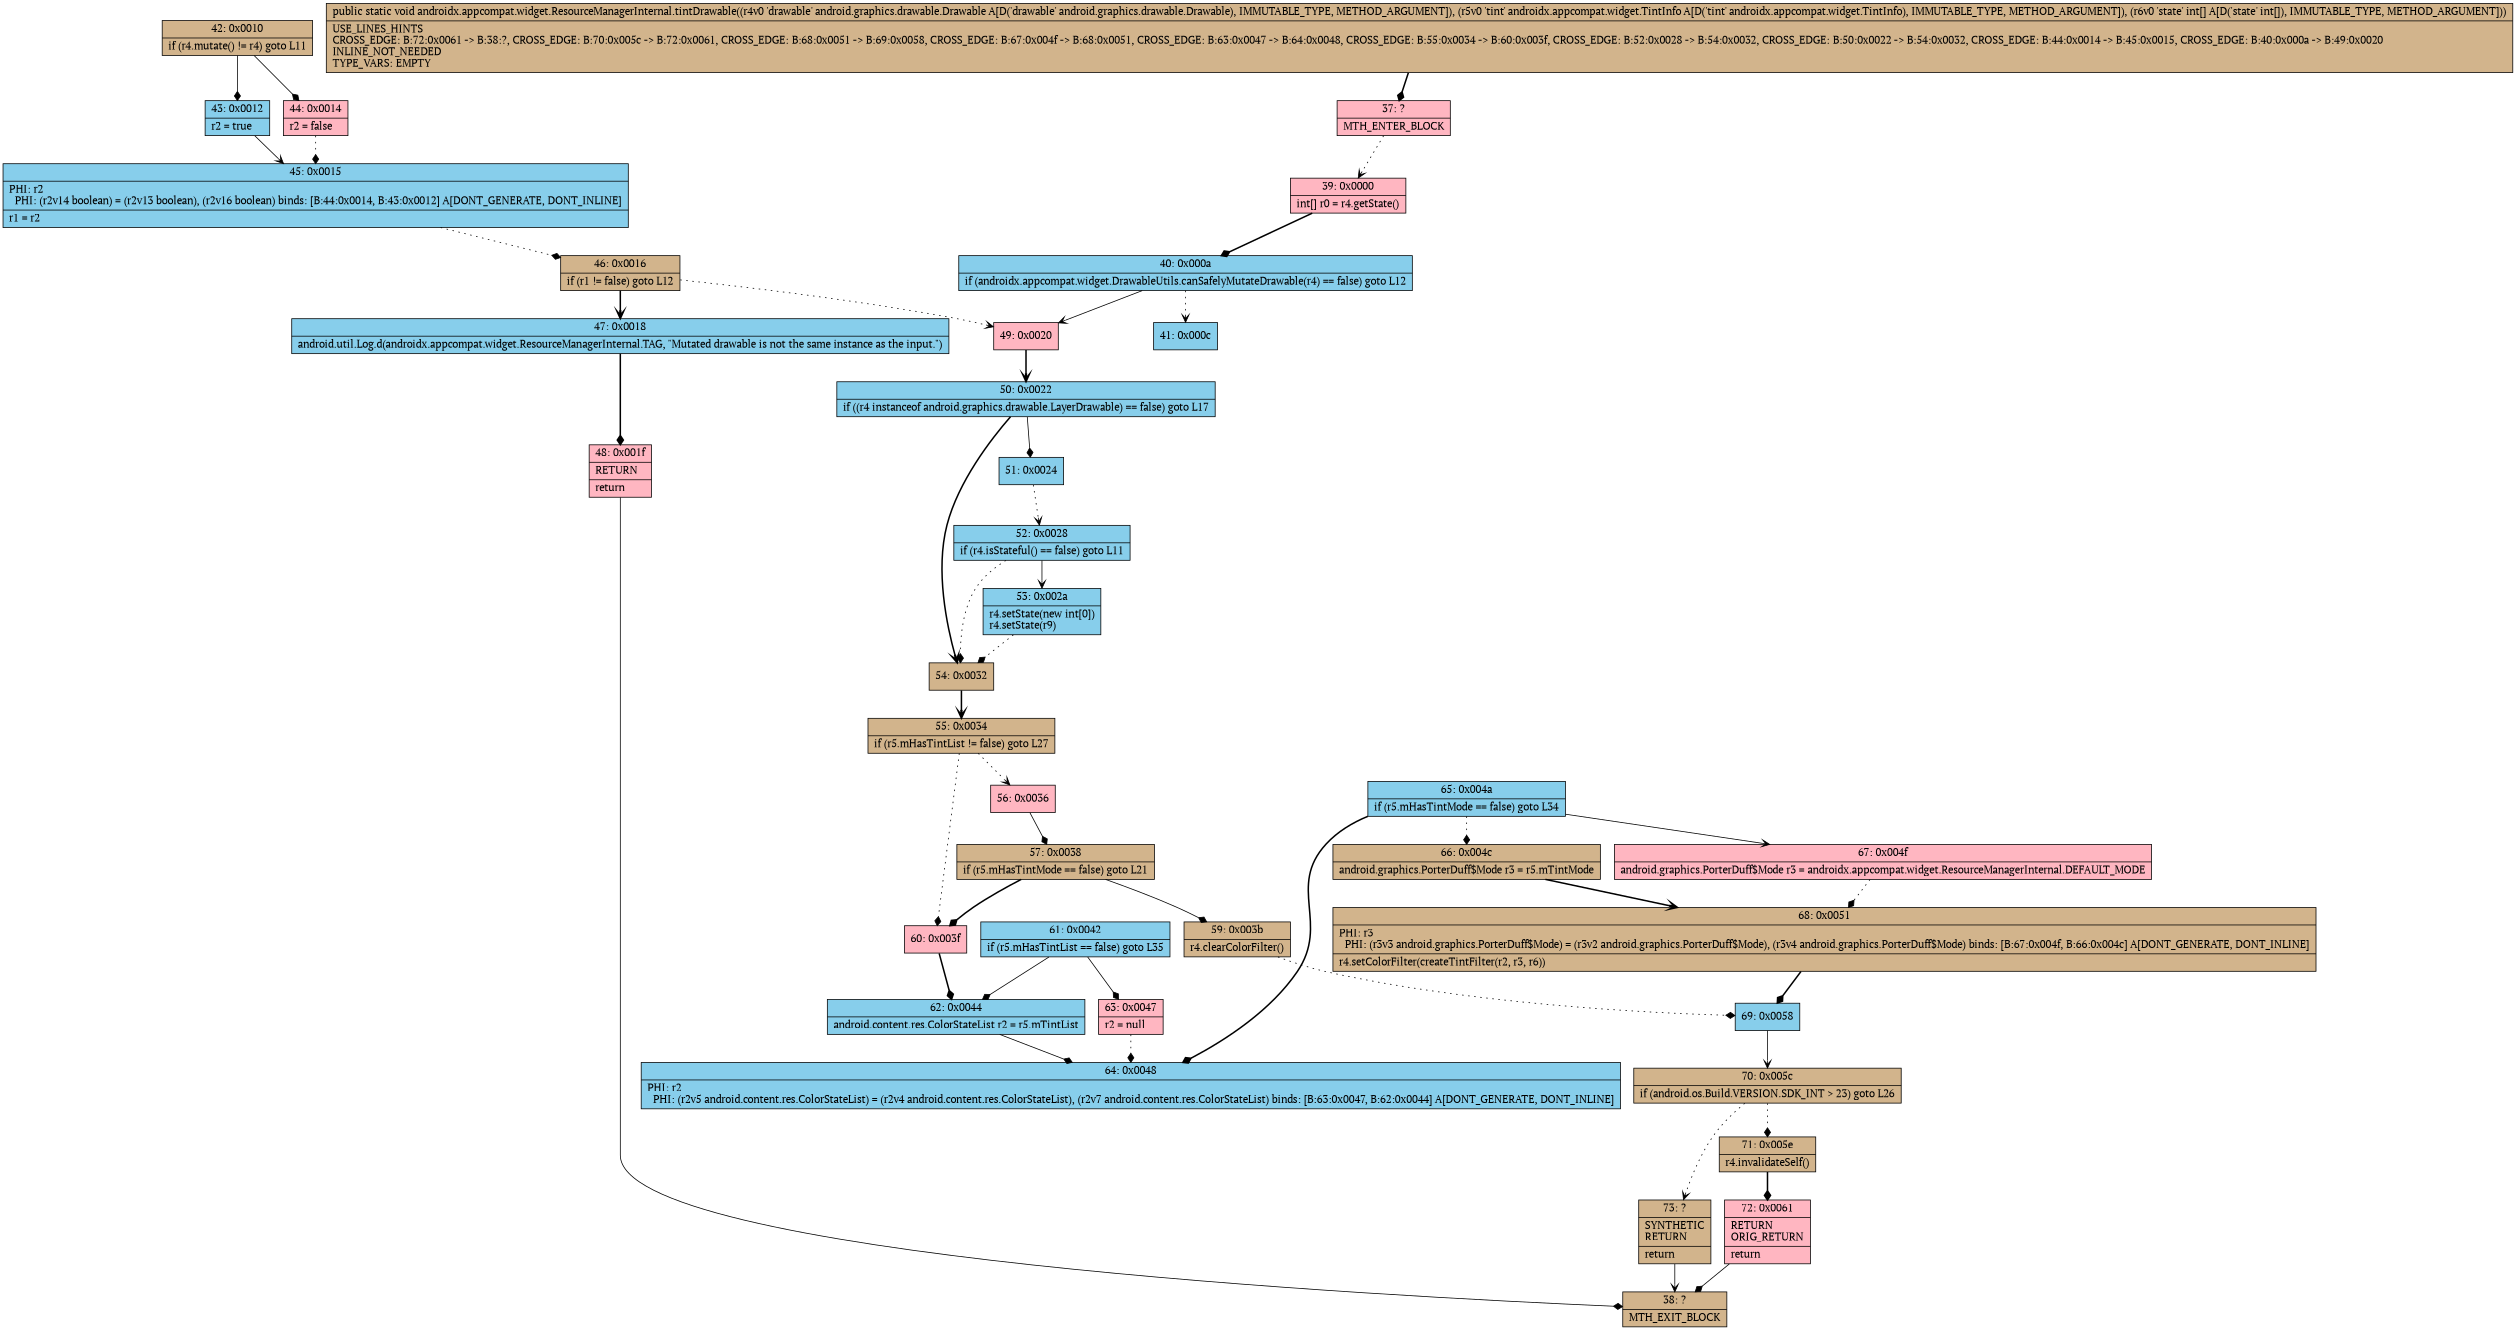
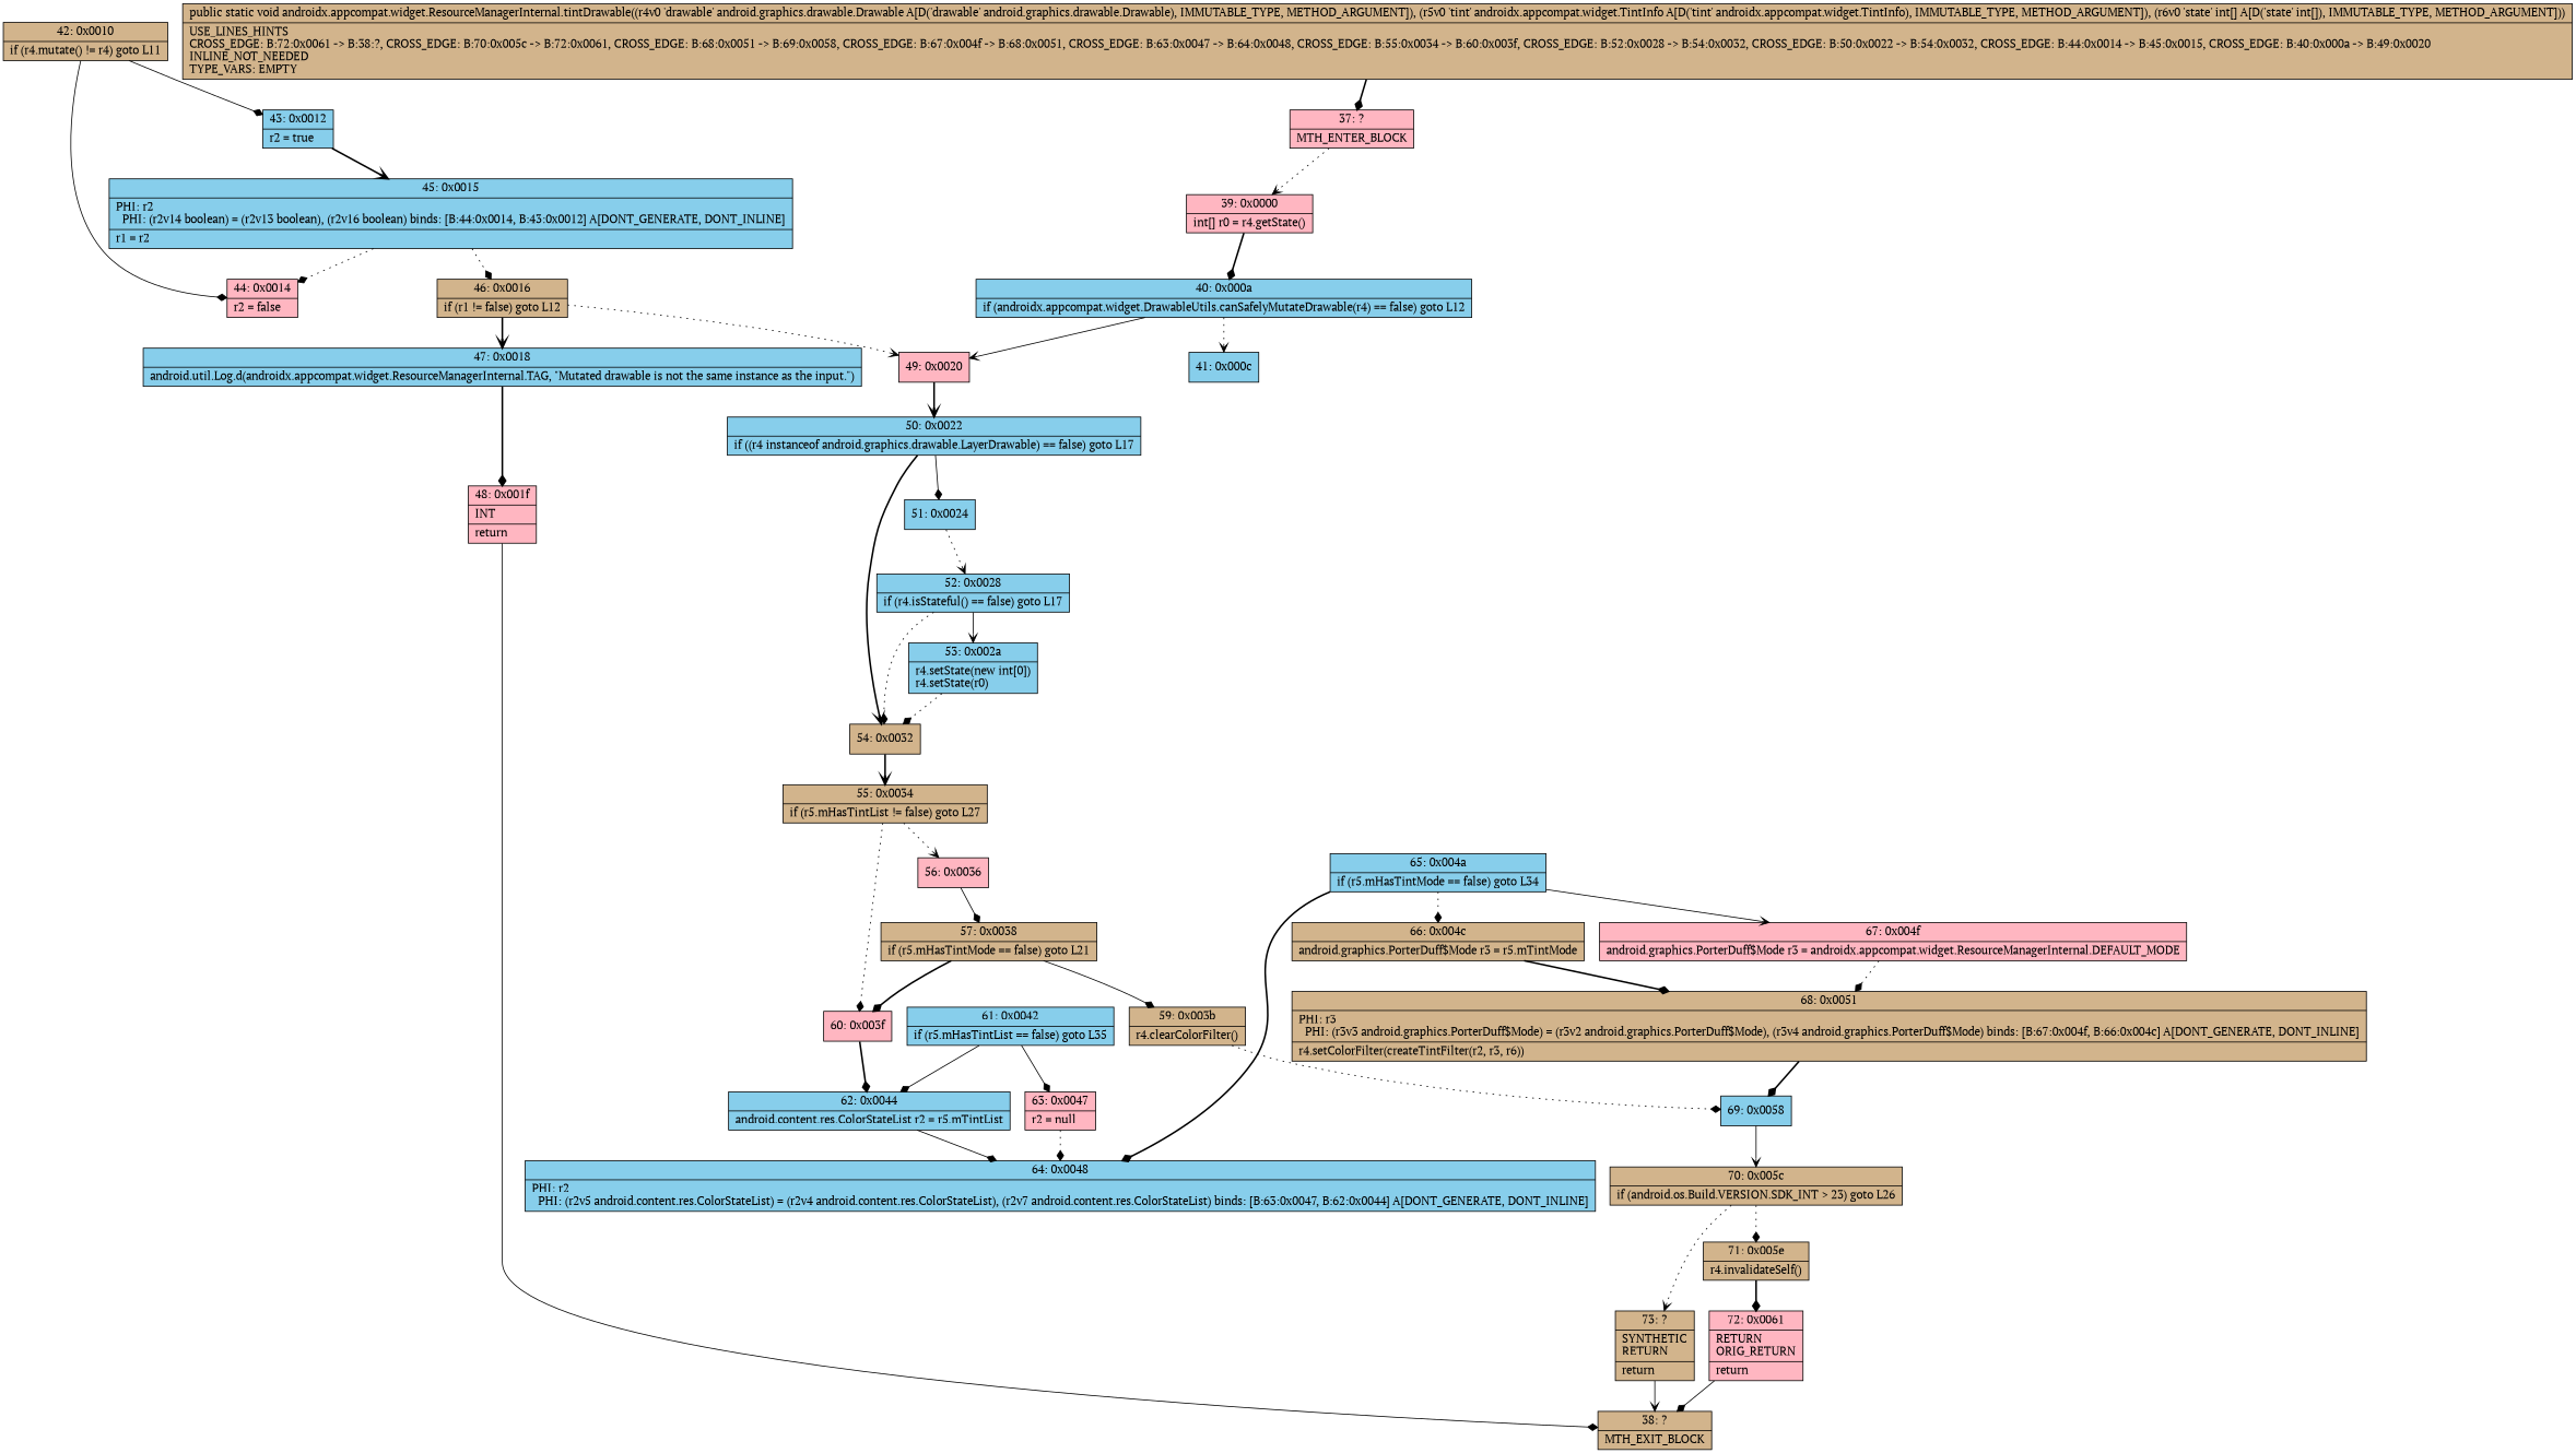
  digraph {
    fontname="PT Serif"
    node [fillcolor=skyblue fontname="PT Serif" shape=record style=filled]
    edge [arrowhead=diamond fontname="PT Serif" style=dotted]
    n1 [fillcolor=lightpink label="{37\:\ ?|MTH_ENTER_BLOCK\l}"]
    n2 [fillcolor=lightpink label="{39\:\ 0x0000|int[] r0 = r4.getState()\l}"]
    n3 [label="{40\:\ 0x000a|if (androidx.appcompat.widget.DrawableUtils.canSafelyMutateDrawable(r4) == false) goto L12\l}"]
    n4 [label="{41\:\ 0x000c}"]
    n5 [fillcolor=lightpink label="{49\:\ 0x0020}"]
    n6 [label="{50\:\ 0x0022|if ((r4 instanceof android.graphics.drawable.LayerDrawable) == false) goto L17\l}"]
    n7 [fillcolor=tan label="{42\:\ 0x0010|if (r4.mutate() != r4) goto L11\l}"]
    n8 [label="{43\:\ 0x0012|r2 = true\l}"]
    n9 [fillcolor=lightpink label="{44\:\ 0x0014|r2 = false\l}"]
    n10 [label="{45\:\ 0x0015|PHI: r2 \l  PHI: (r2v14 boolean) = (r2v13 boolean), (r2v16 boolean) binds: [B:44:0x0014, B:43:0x0012] A[DONT_GENERATE, DONT_INLINE]\l|r1 = r2\l}"]
    n11 [fillcolor=tan label="{46\:\ 0x0016|if (r1 != false) goto L12\l}"]
    n12 [label="{47\:\ 0x0018|android.util.Log.d(androidx.appcompat.widget.ResourceManagerInternal.TAG, \"Mutated drawable is not the same instance as the input.\")\l}"]
-   n13 [fillcolor=lightpink label="{48\:\ 0x001f|RETURN\l|return\l}"]
+   n13 [fillcolor=lightpink label="{48\:\ 0x001f|INT\l|return\l}"]
    n14 [fillcolor=tan label="{38\:\ ?|MTH_EXIT_BLOCK\l}"]
    n15 [label="{51\:\ 0x0024}"]
    n16 [fillcolor=tan label="{54\:\ 0x0032}"]
-   n17 [label="{52\:\ 0x0028|if (r4.isStateful() == false) goto L11\l}"]
+   n17 [label="{52\:\ 0x0028|if (r4.isStateful() == false) goto L17\l}"]
    n18 [fillcolor=tan label="{55\:\ 0x0034|if (r5.mHasTintList != false) goto L27\l}"]
-   n19 [label="{53\:\ 0x002a|r4.setState(new int[0])\lr4.setState(r9)\l}"]
+   n19 [label="{53\:\ 0x002a|r4.setState(new int[0])\lr4.setState(r0)\l}"]
    n20 [fillcolor=lightpink label="{56\:\ 0x0036}"]
    n21 [fillcolor=lightpink label="{60\:\ 0x003f}"]
    n22 [fillcolor=tan label="{57\:\ 0x0038|if (r5.mHasTintMode == false) goto L21\l}"]
    n23 [label="{62\:\ 0x0044|android.content.res.ColorStateList r2 = r5.mTintList\l}"]
    n24 [fillcolor=tan label="{59\:\ 0x003b|r4.clearColorFilter()\l}"]
    n25 [label="{69\:\ 0x0058}"]
    n26 [fillcolor=tan label="{70\:\ 0x005c|if (android.os.Build.VERSION.SDK_INT \> 23) goto L26\l}"]
    n27 [fillcolor=tan label="{71\:\ 0x005e|r4.invalidateSelf()\l}"]
    n28 [fillcolor=tan label="{73\:\ ?|SYNTHETIC\lRETURN\l|return\l}"]
    n29 [fillcolor=lightpink label="{72\:\ 0x0061|RETURN\lORIG_RETURN\l|return\l}"]
    n30 [label="{61\:\ 0x0042|if (r5.mHasTintList == false) goto L35\l}"]
    n31 [fillcolor=lightpink label="{63\:\ 0x0047|r2 = null\l}"]
    n32 [label="{64\:\ 0x0048|PHI: r2 \l  PHI: (r2v5 android.content.res.ColorStateList) = (r2v4 android.content.res.ColorStateList), (r2v7 android.content.res.ColorStateList) binds: [B:63:0x0047, B:62:0x0044] A[DONT_GENERATE, DONT_INLINE]\l}"]
    n33 [label="{65\:\ 0x004a|if (r5.mHasTintMode == false) goto L34\l}"]
    n34 [fillcolor=tan label="{66\:\ 0x004c|android.graphics.PorterDuff$Mode r3 = r5.mTintMode\l}"]
    n35 [fillcolor=lightpink label="{67\:\ 0x004f|android.graphics.PorterDuff$Mode r3 = androidx.appcompat.widget.ResourceManagerInternal.DEFAULT_MODE\l}"]
    n36 [fillcolor=tan label="{68\:\ 0x0051|PHI: r3 \l  PHI: (r3v3 android.graphics.PorterDuff$Mode) = (r3v2 android.graphics.PorterDuff$Mode), (r3v4 android.graphics.PorterDuff$Mode) binds: [B:67:0x004f, B:66:0x004c] A[DONT_GENERATE, DONT_INLINE]\l|r4.setColorFilter(createTintFilter(r2, r3, r6))\l}"]
    n37 [fillcolor=tan label="{public static void androidx.appcompat.widget.ResourceManagerInternal.tintDrawable((r4v0 'drawable' android.graphics.drawable.Drawable A[D('drawable' android.graphics.drawable.Drawable), IMMUTABLE_TYPE, METHOD_ARGUMENT]), (r5v0 'tint' androidx.appcompat.widget.TintInfo A[D('tint' androidx.appcompat.widget.TintInfo), IMMUTABLE_TYPE, METHOD_ARGUMENT]), (r6v0 'state' int[] A[D('state' int[]), IMMUTABLE_TYPE, METHOD_ARGUMENT]))  | USE_LINES_HINTS\lCROSS_EDGE: B:72:0x0061 \-\> B:38:?, CROSS_EDGE: B:70:0x005c \-\> B:72:0x0061, CROSS_EDGE: B:68:0x0051 \-\> B:69:0x0058, CROSS_EDGE: B:67:0x004f \-\> B:68:0x0051, CROSS_EDGE: B:63:0x0047 \-\> B:64:0x0048, CROSS_EDGE: B:55:0x0034 \-\> B:60:0x003f, CROSS_EDGE: B:52:0x0028 \-\> B:54:0x0032, CROSS_EDGE: B:50:0x0022 \-\> B:54:0x0032, CROSS_EDGE: B:44:0x0014 \-\> B:45:0x0015, CROSS_EDGE: B:40:0x000a \-\> B:49:0x0020\lINLINE_NOT_NEEDED\lTYPE_VARS: EMPTY\l}"]
    n1 -> n2 [arrowhead=vee]
    n2 -> n3 [style=bold]
    n3 -> n4 [arrowhead=vee]
    n3 -> n5 [arrowhead=vee style=solid]
    n5 -> n6 [arrowhead=vee style=bold]
    n6 -> n15 [style=solid]
    n6 -> n16 [arrowhead=vee style=bold]
    n7 -> n8 [style=solid]
    n7 -> n9 [style=solid]
-   n8 -> n10 [arrowhead=vee style=solid]
-   n9 -> n10
+   n8 -> n10 [arrowhead=vee style=bold]
+   n10 -> n9
    n10 -> n11
    n11 -> n5 [arrowhead=vee]
    n11 -> n12 [arrowhead=vee style=bold]
    n12 -> n13 [style=bold]
    n13 -> n14 [style=solid]
    n15 -> n17 [arrowhead=vee]
    n16 -> n18 [arrowhead=vee style=bold]
    n17 -> n16
    n17 -> n19 [arrowhead=vee style=solid]
    n18 -> n20 [arrowhead=vee]
    n18 -> n21
    n19 -> n16
    n20 -> n22 [style=solid]
    n21 -> n23 [style=bold]
    n22 -> n21 [style=bold]
    n22 -> n24 [style=solid]
    n23 -> n32 [style=solid]
    n24 -> n25
    n25 -> n26 [arrowhead=vee style=solid]
    n26 -> n27
    n26 -> n28 [arrowhead=vee]
    n27 -> n29 [style=bold]
    n28 -> n14 [arrowhead=vee style=solid]
    n29 -> n14 [style=solid]
    n30 -> n23 [style=solid]
    n30 -> n31 [style=solid]
    n31 -> n32
    n33 -> n32 [style=bold]
    n33 -> n34
    n33 -> n35 [arrowhead=vee style=solid]
-   n34 -> n36 [arrowhead=vee style=bold]
+   n34 -> n36 [style=bold]
    n35 -> n36
    n36 -> n25 [style=bold]
    n37 -> n1 [style=bold]
  }
